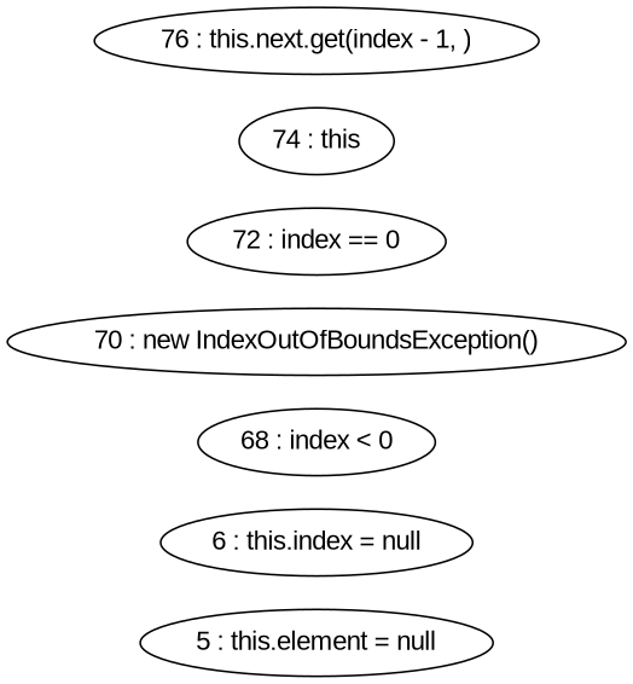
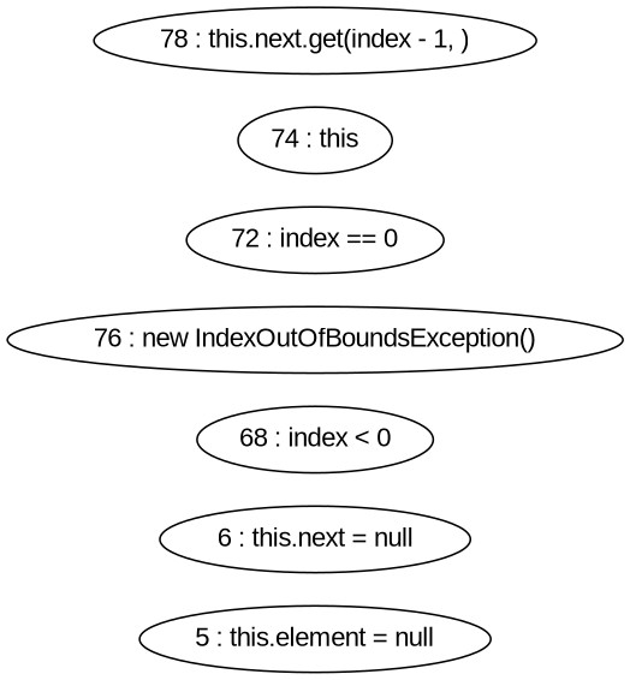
  digraph {
    rankdir=LR
    fontname="Liberation Sans"
    node [fontname="Liberation Sans"]
    "5 : this.element = null"
-   "6 : this.next = null" [label="6 : this.index = null"]
+   "6 : this.next = null"
    "68 : index < 0"
-   "70 : new IndexOutOfBoundsException()"
+   "70 : new IndexOutOfBoundsException()" [label="76 : new IndexOutOfBoundsException()"]
    "72 : index == 0"
    "74 : this"
-   "76 : this.next.get(index - 1, )"
+   "76 : this.next.get(index - 1, )" [label="78 : this.next.get(index - 1, )"]
  }
